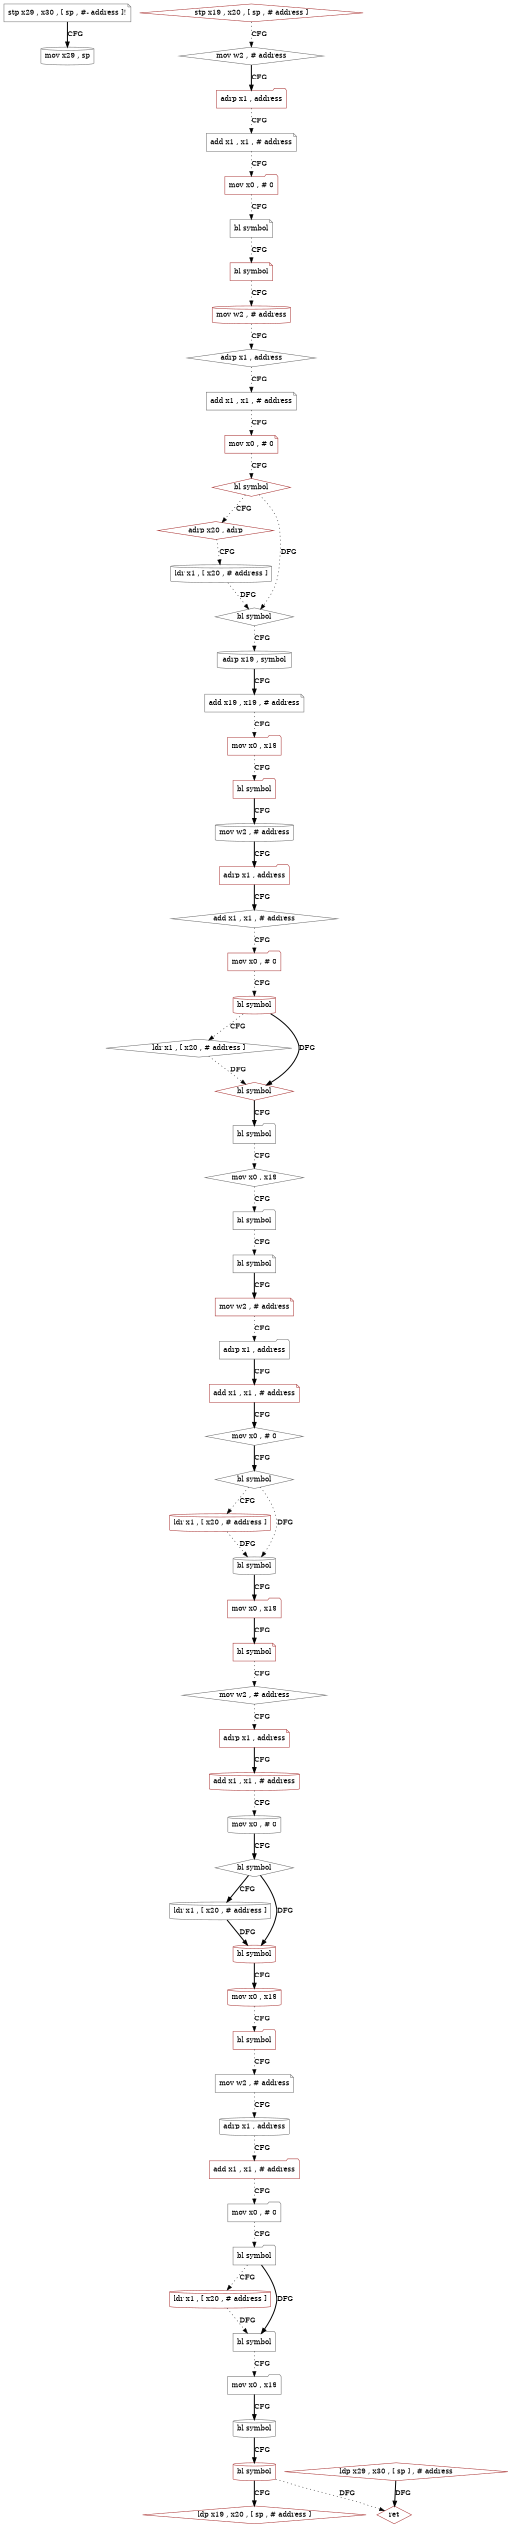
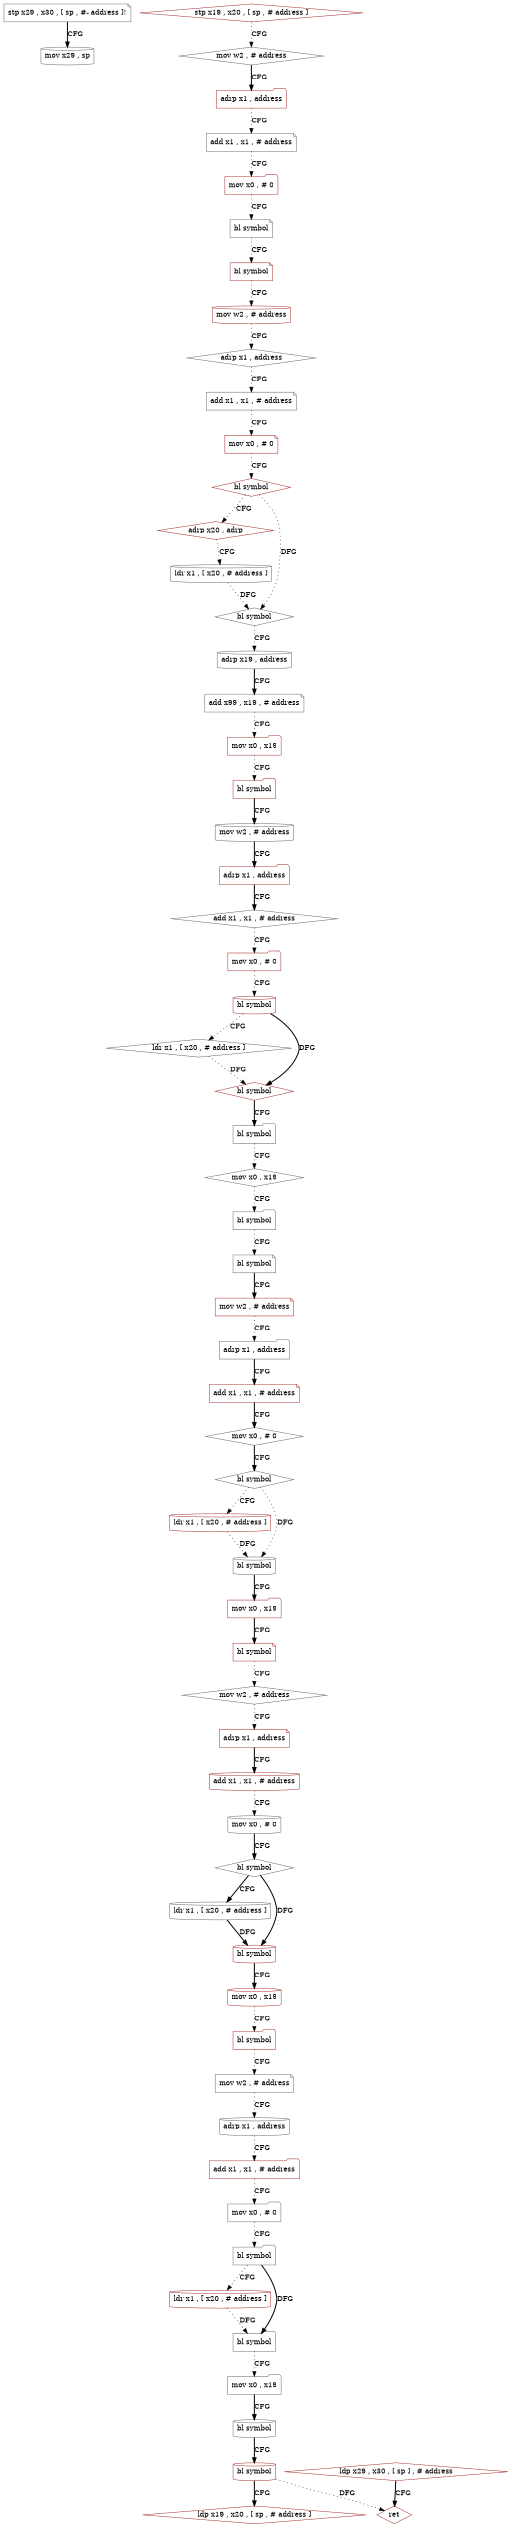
  digraph {
    node [color=gray40 shape=cylinder]
    edge [style=dotted]
    n1 [label="stp x29 , x30 , [ sp , #- address ]!" shape=note]
    n2 [label="mov x29 , sp"]
    n3 [color=brown label="stp x19 , x20 , [ sp , # address ]" shape=diamond]
    n4 [label="mov w2 , # address" shape=diamond]
    n5 [color=brown label="adrp x1 , address" shape=folder]
    n6 [label="add x1 , x1 , # address" shape=note]
    n7 [color=brown label="mov x0 , # 0" shape=folder]
    n8 [label="bl symbol" shape=note]
    n9 [color=brown label="bl symbol" shape=note]
    n10 [color=brown label="mov w2 , # address"]
    n11 [label="adrp x1 , address" shape=diamond]
    n12 [label="add x1 , x1 , # address" shape=note]
    n13 [color=brown label="mov x0 , # 0" shape=note]
    n14 [color=brown label="bl symbol" shape=diamond]
    n15 [color=brown label="adrp x20 , adrp" shape=diamond]
    n16 [label="bl symbol" shape=diamond]
    n17 [label="ldr x1 , [ x20 , # address ]"]
-   n18 [label="adrp x19 , symbol"]
-   n19 [label="add x19 , x19 , # address" shape=note]
+   n18 [label="adrp x19 , address"]
+   n19 [label="add x99 , x19 , # address" shape=note]
    n20 [color=brown label="mov x0 , x19" shape=folder]
    n21 [color=brown label="bl symbol" shape=folder]
    n22 [label="mov w2 , # address"]
    n23 [color=brown label="adrp x1 , address" shape=folder]
    n24 [label="add x1 , x1 , # address" shape=diamond]
    n25 [color=brown label="mov x0 , # 0" shape=folder]
    n26 [color=brown label="bl symbol"]
    n27 [label="ldr x1 , [ x20 , # address ]" shape=diamond]
    n28 [color=brown label="bl symbol" shape=diamond]
    n29 [label="bl symbol" shape=folder]
    n30 [label="mov x0 , x19" shape=diamond]
    n31 [label="bl symbol" shape=folder]
    n32 [label="bl symbol" shape=note]
    n33 [color=brown label="mov w2 , # address" shape=note]
    n34 [label="adrp x1 , address" shape=folder]
    n35 [color=brown label="add x1 , x1 , # address" shape=note]
    n36 [label="mov x0 , # 0" shape=diamond]
    n37 [label="bl symbol" shape=diamond]
    n38 [color=brown label="ldr x1 , [ x20 , # address ]"]
    n39 [label="bl symbol"]
    n40 [color=brown label="mov x0 , x19" shape=folder]
    n41 [color=brown label="bl symbol" shape=note]
    n42 [label="mov w2 , # address" shape=diamond]
    n43 [color=brown label="adrp x1 , address" shape=note]
    n44 [color=brown label="add x1 , x1 , # address"]
    n45 [label="mov x0 , # 0"]
    n46 [label="bl symbol" shape=diamond]
    n47 [label="ldr x1 , [ x20 , # address ]"]
    n48 [color=brown label="bl symbol"]
    n49 [color=brown label="mov x0 , x19"]
    n50 [color=brown label="bl symbol" shape=folder]
    n51 [label="mov w2 , # address" shape=note]
    n52 [label="adrp x1 , address"]
    n53 [color=brown label="add x1 , x1 , # address" shape=folder]
    n54 [label="mov x0 , # 0" shape=folder]
    n55 [label="bl symbol" shape=folder]
    n56 [color=brown label="ldr x1 , [ x20 , # address ]"]
    n57 [label="bl symbol" shape=folder]
    n58 [label="mov x0 , x19" shape=folder]
    n59 [label="bl symbol"]
    n60 [color=brown label="bl symbol"]
    n61 [color=brown label="ldp x19 , x20 , [ sp , # address ]" shape=diamond]
    n62 [color=brown label=ret shape=diamond]
    n63 [color=brown label="ldp x29 , x30 , [ sp ] , # address" shape=diamond]
    n1 -> n2 [label=CFG style=bold]
    n3 -> n4 [label=CFG]
    n4 -> n5 [label=CFG style=bold]
    n5 -> n6 [label=CFG]
    n6 -> n7 [label=CFG]
    n7 -> n8 [label=CFG]
    n8 -> n9 [label=CFG]
    n9 -> n10 [label=CFG]
    n10 -> n11 [label=CFG]
    n11 -> n12 [label=CFG]
    n12 -> n13 [label=CFG]
    n13 -> n14 [label=CFG]
    n14 -> n15 [label=CFG]
    n14 -> n16 [label=DFG]
    n15 -> n17 [label=CFG]
    n16 -> n18 [label=CFG]
    n17 -> n16 [label=DFG]
    n18 -> n19 [label=CFG style=bold]
    n19 -> n20 [label=CFG]
    n20 -> n21 [label=CFG]
    n21 -> n22 [label=CFG style=bold]
    n22 -> n23 [label=CFG style=bold]
    n23 -> n24 [label=CFG style=bold]
    n24 -> n25 [label=CFG]
    n25 -> n26 [label=CFG]
    n26 -> n27 [label=CFG]
    n26 -> n28 [label=DFG style=bold]
    n27 -> n28 [label=DFG]
    n28 -> n29 [label=CFG style=bold]
    n29 -> n30 [label=CFG]
    n30 -> n31 [label=CFG]
    n31 -> n32 [label=CFG]
    n32 -> n33 [label=CFG style=bold]
    n33 -> n34 [label=CFG]
    n34 -> n35 [label=CFG style=bold]
    n35 -> n36 [label=CFG style=bold]
    n36 -> n37 [label=CFG style=bold]
    n37 -> n38 [label=CFG]
    n37 -> n39 [label=DFG]
    n38 -> n39 [label=DFG]
    n39 -> n40 [label=CFG style=bold]
    n40 -> n41 [label=CFG style=bold]
    n41 -> n42 [label=CFG]
    n42 -> n43 [label=CFG]
    n43 -> n44 [label=CFG style=bold]
    n44 -> n45 [label=CFG]
    n45 -> n46 [label=CFG style=bold]
    n46 -> n47 [label=CFG style=bold]
    n46 -> n48 [label=DFG style=bold]
    n47 -> n48 [label=DFG style=bold]
    n48 -> n49 [label=CFG style=bold]
    n49 -> n50 [label=CFG]
    n50 -> n51 [label=CFG]
    n51 -> n52 [label=CFG]
    n52 -> n53 [label=CFG]
    n53 -> n54 [label=CFG]
    n54 -> n55 [label=CFG]
    n55 -> n56 [label=CFG]
    n55 -> n57 [label=DFG style=bold]
    n56 -> n57 [label=DFG]
    n57 -> n58 [label=CFG]
    n58 -> n59 [label=CFG style=bold]
    n59 -> n60 [label=CFG style=bold]
    n60 -> n61 [label=CFG style=bold]
    n60 -> n62 [label=DFG]
-   n63 -> n62 [label=DFG style=bold]
+   n63 -> n62 [label=CFG style=bold]
  }
